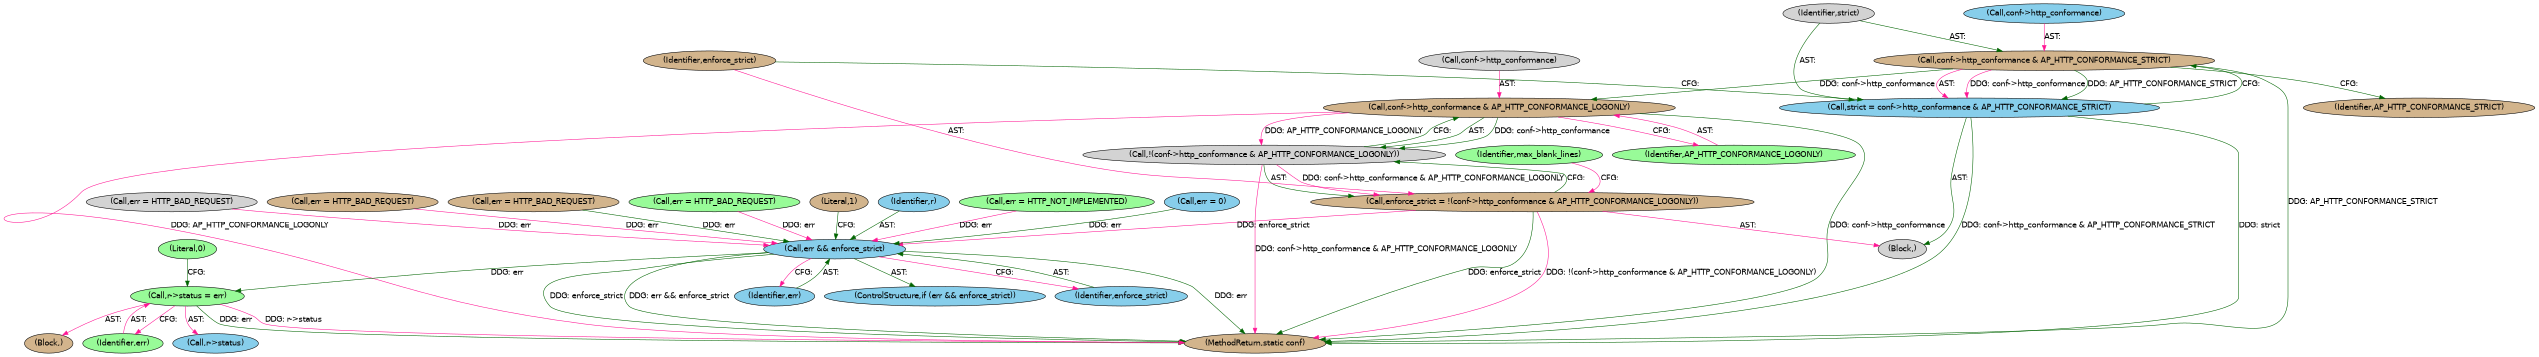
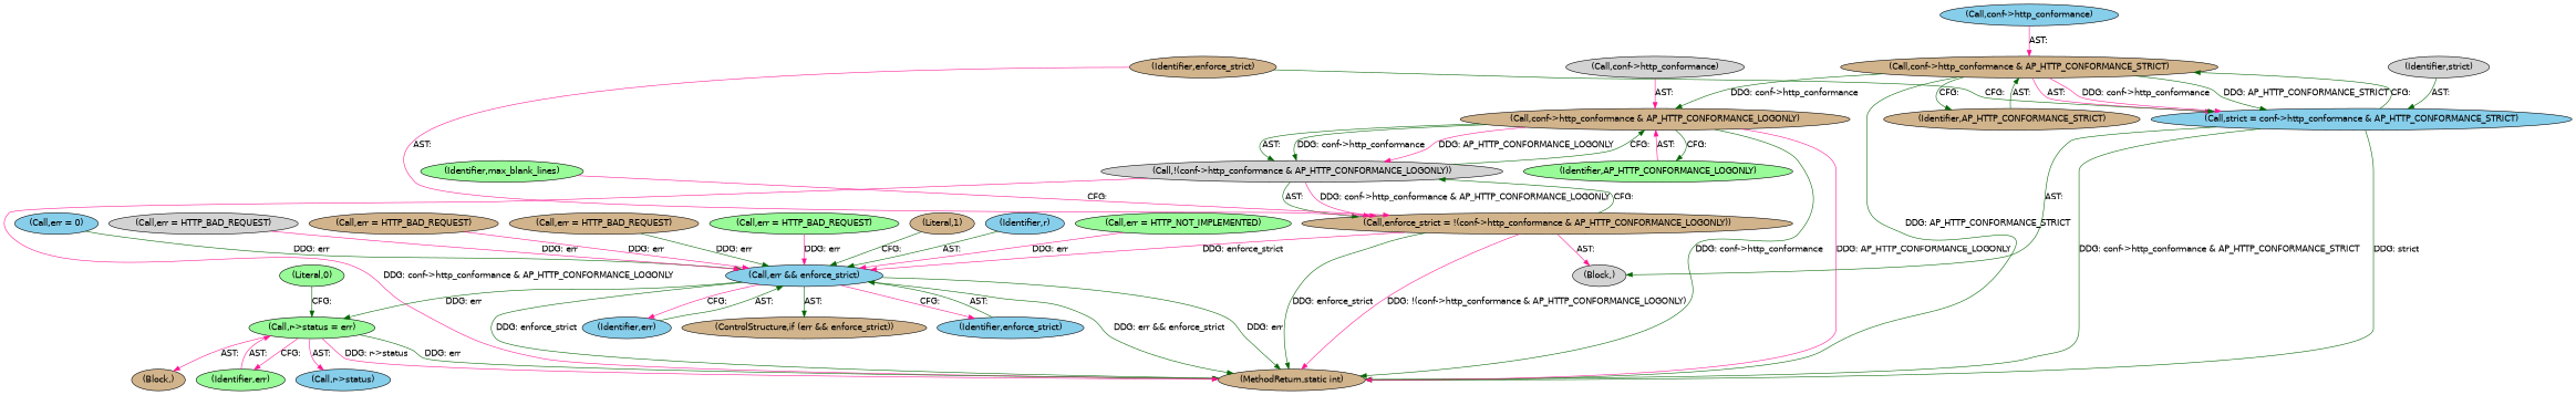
  digraph {
    fontname="DejaVu Sans"
    node [fillcolor=tan fontname="DejaVu Sans" style=filled]
    edge [color=darkgreen fontname="DejaVu Sans"]
    n1 [label="(Call,conf->http_conformance & AP_HTTP_CONFORMANCE_STRICT)"]
    n2 [fillcolor=skyblue label="(Call,strict = conf->http_conformance & AP_HTTP_CONFORMANCE_STRICT)"]
    n3 [label="(Call,conf->http_conformance & AP_HTTP_CONFORMANCE_LOGONLY)"]
-   n4 [label="(MethodReturn,static conf)"]
+   n4 [label="(MethodReturn,static int)"]
    n5 [label="(Identifier,AP_HTTP_CONFORMANCE_STRICT)"]
    n6 [fillcolor=lightgrey label="(Block,)"]
    n7 [fillcolor=lightgrey label="(Call,!(conf->http_conformance & AP_HTTP_CONFORMANCE_LOGONLY))"]
    n8 [fillcolor=palegreen label="(Identifier,AP_HTTP_CONFORMANCE_LOGONLY)"]
    n9 [label="(Call,enforce_strict = !(conf->http_conformance & AP_HTTP_CONFORMANCE_LOGONLY))"]
    n10 [fillcolor=skyblue label="(Call,err && enforce_strict)"]
    n11 [fillcolor=palegreen label="(Call,r->status = err)"]
    n12 [fillcolor=skyblue label="(Identifier,err)"]
-   n13 [fillcolor=skyblue label="(ControlStructure,if (err && enforce_strict))"]
+   n13 [label="(ControlStructure,if (err && enforce_strict))"]
    n14 [fillcolor=skyblue label="(Identifier,enforce_strict)"]
    n15 [label="(Block,)"]
    n16 [fillcolor=palegreen label="(Identifier,err)"]
    n17 [fillcolor=skyblue label="(Call,r->status)"]
    n18 [fillcolor=palegreen label="(Call,err = HTTP_NOT_IMPLEMENTED)"]
    n19 [fillcolor=palegreen label="(Identifier,max_blank_lines)"]
    n20 [fillcolor=palegreen label="(Literal,0)"]
    n21 [fillcolor=skyblue label="(Call,err = 0)"]
    n22 [label="(Identifier,enforce_strict)"]
    n23 [fillcolor=lightgrey label="(Call,err = HTTP_BAD_REQUEST)"]
    n24 [label="(Call,err = HTTP_BAD_REQUEST)"]
    n25 [label="(Call,err = HTTP_BAD_REQUEST)"]
    n26 [fillcolor=lightgrey label="(Identifier,strict)"]
    n27 [fillcolor=palegreen label="(Call,err = HTTP_BAD_REQUEST)"]
    n28 [fillcolor=lightgrey label="(Call,conf->http_conformance)"]
    n29 [label="(Literal,1)"]
    n30 [fillcolor=skyblue label="(Identifier,r)"]
    n31 [fillcolor=skyblue label="(Call,conf->http_conformance)"]
    n1 -> n2 [color=deeppink label="AST: "]
    n1 -> n2 [color=deeppink label="DDG: conf->http_conformance"]
    n1 -> n2 [label="DDG: AP_HTTP_CONFORMANCE_STRICT"]
    n1 -> n3 [label="DDG: conf->http_conformance"]
    n1 -> n4 [label="DDG: AP_HTTP_CONFORMANCE_STRICT"]
    n1 -> n5 [label="CFG: "]
    n2 -> n1 [label="CFG: "]
    n2 -> n4 [label="DDG: strict"]
    n2 -> n4 [label="DDG: conf->http_conformance & AP_HTTP_CONFORMANCE_STRICT"]
    n2 -> n6 [label="AST: "]
    n3 -> n4 [label="DDG: conf->http_conformance"]
    n3 -> n4 [color=deeppink label="DDG: AP_HTTP_CONFORMANCE_LOGONLY"]
    n3 -> n7 [label="AST: "]
    n3 -> n7 [label="DDG: conf->http_conformance"]
    n3 -> n7 [color=deeppink label="DDG: AP_HTTP_CONFORMANCE_LOGONLY"]
-   n3 -> n8 [color=deeppink label="CFG: "]
-   n26 -> n1 [label="AST: "]
+   n3 -> n8 [label="CFG: "]
+   n5 -> n1 [label="AST: "]
    n7 -> n3 [label="CFG: "]
    n7 -> n4 [color=deeppink label="DDG: conf->http_conformance & AP_HTTP_CONFORMANCE_LOGONLY"]
    n7 -> n9 [label="AST: "]
    n7 -> n9 [color=deeppink label="DDG: conf->http_conformance & AP_HTTP_CONFORMANCE_LOGONLY"]
    n8 -> n3 [color=deeppink label="AST: "]
    n9 -> n4 [label="DDG: enforce_strict"]
    n9 -> n4 [color=deeppink label="DDG: !(conf->http_conformance & AP_HTTP_CONFORMANCE_LOGONLY)"]
    n9 -> n6 [color=deeppink label="AST: "]
    n9 -> n7 [label="CFG: "]
    n9 -> n10 [color=deeppink label="DDG: enforce_strict"]
    n10 -> n4 [label="DDG: err && enforce_strict"]
    n10 -> n4 [label="DDG: err"]
    n10 -> n4 [label="DDG: enforce_strict"]
    n10 -> n11 [label="DDG: err"]
    n10 -> n12 [color=deeppink label="CFG: "]
    n10 -> n13 [label="AST: "]
    n10 -> n14 [color=deeppink label="CFG: "]
    n11 -> n4 [label="DDG: err"]
    n11 -> n4 [color=deeppink label="DDG: r->status"]
    n11 -> n15 [color=deeppink label="AST: "]
    n11 -> n16 [color=deeppink label="CFG: "]
    n11 -> n17 [color=deeppink label="AST: "]
    n12 -> n10 [label="AST: "]
    n14 -> n10 [label="AST: "]
    n16 -> n11 [color=deeppink label="AST: "]
    n18 -> n10 [color=deeppink label="DDG: err"]
    n19 -> n9 [color=deeppink label="CFG: "]
    n20 -> n11 [label="CFG: "]
    n21 -> n10 [label="DDG: err"]
    n22 -> n2 [label="CFG: "]
    n22 -> n9 [color=deeppink label="AST: "]
    n23 -> n10 [color=deeppink label="DDG: err"]
    n24 -> n10 [color=deeppink label="DDG: err"]
    n25 -> n10 [label="DDG: err"]
    n26 -> n2 [label="AST: "]
    n27 -> n10 [color=deeppink label="DDG: err"]
    n28 -> n3 [color=deeppink label="AST: "]
    n29 -> n10 [label="CFG: "]
    n30 -> n10 [label="AST: "]
    n31 -> n1 [color=deeppink label="AST: "]
  }
